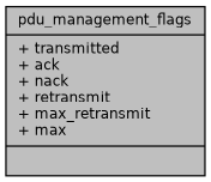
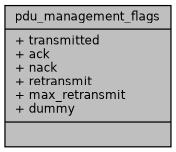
  digraph {
-   n1 [color=black fillcolor=grey75 fontcolor=black fontname=Helvetica fontsize=10 height=0.2 label="{pdu_management_flags\n|+ transmitted\l+ ack\l+ nack\l+ retransmit\l+ max_retransmit\l+ max\l|}" shape=record style=filled width=0.4]
+   n1 [color=black fillcolor=grey75 fontcolor=black fontname=Helvetica fontsize=10 height=0.2 label="{pdu_management_flags\n|+ transmitted\l+ ack\l+ nack\l+ retransmit\l+ max_retransmit\l+ dummy\l|}" shape=record style=filled width=0.4]
  }
